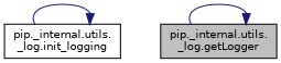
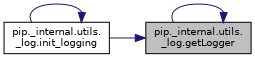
  digraph {
    rankdir=RL
    node [color=black fontname=Helvetica fontsize=10 shape=record style=filled]
    edge [color=midnightblue dir=back fontname=Helvetica fontsize=10 labelfontname=Helvetica labelfontsize=10 style=solid]
    n1 [fillcolor=grey75 fontcolor=black height=0.2 label="pip._internal.utils.\l_log.getLogger" width=0.4]
    n2 [fillcolor=white height=0.2 label="pip._internal.utils.\l_log.init_logging" width=0.4]
    n1 -> n1
+   n1 -> n2
    n2 -> n2
  }
